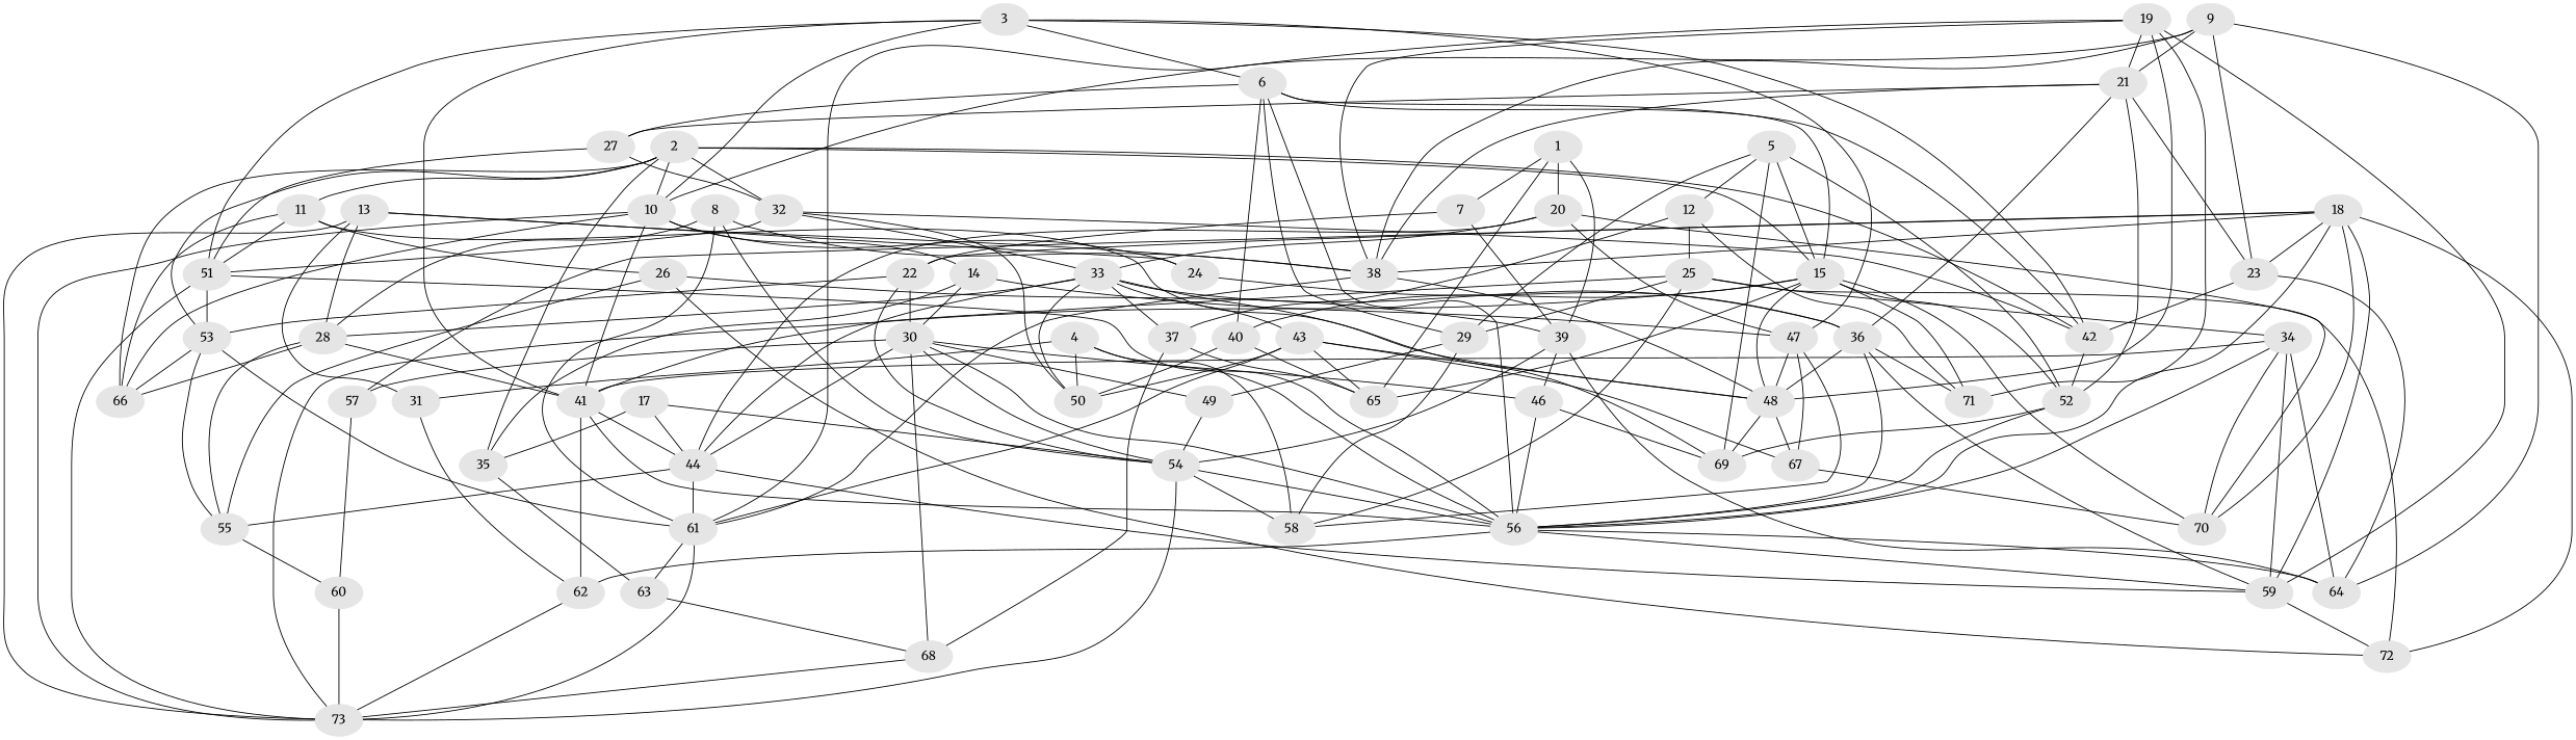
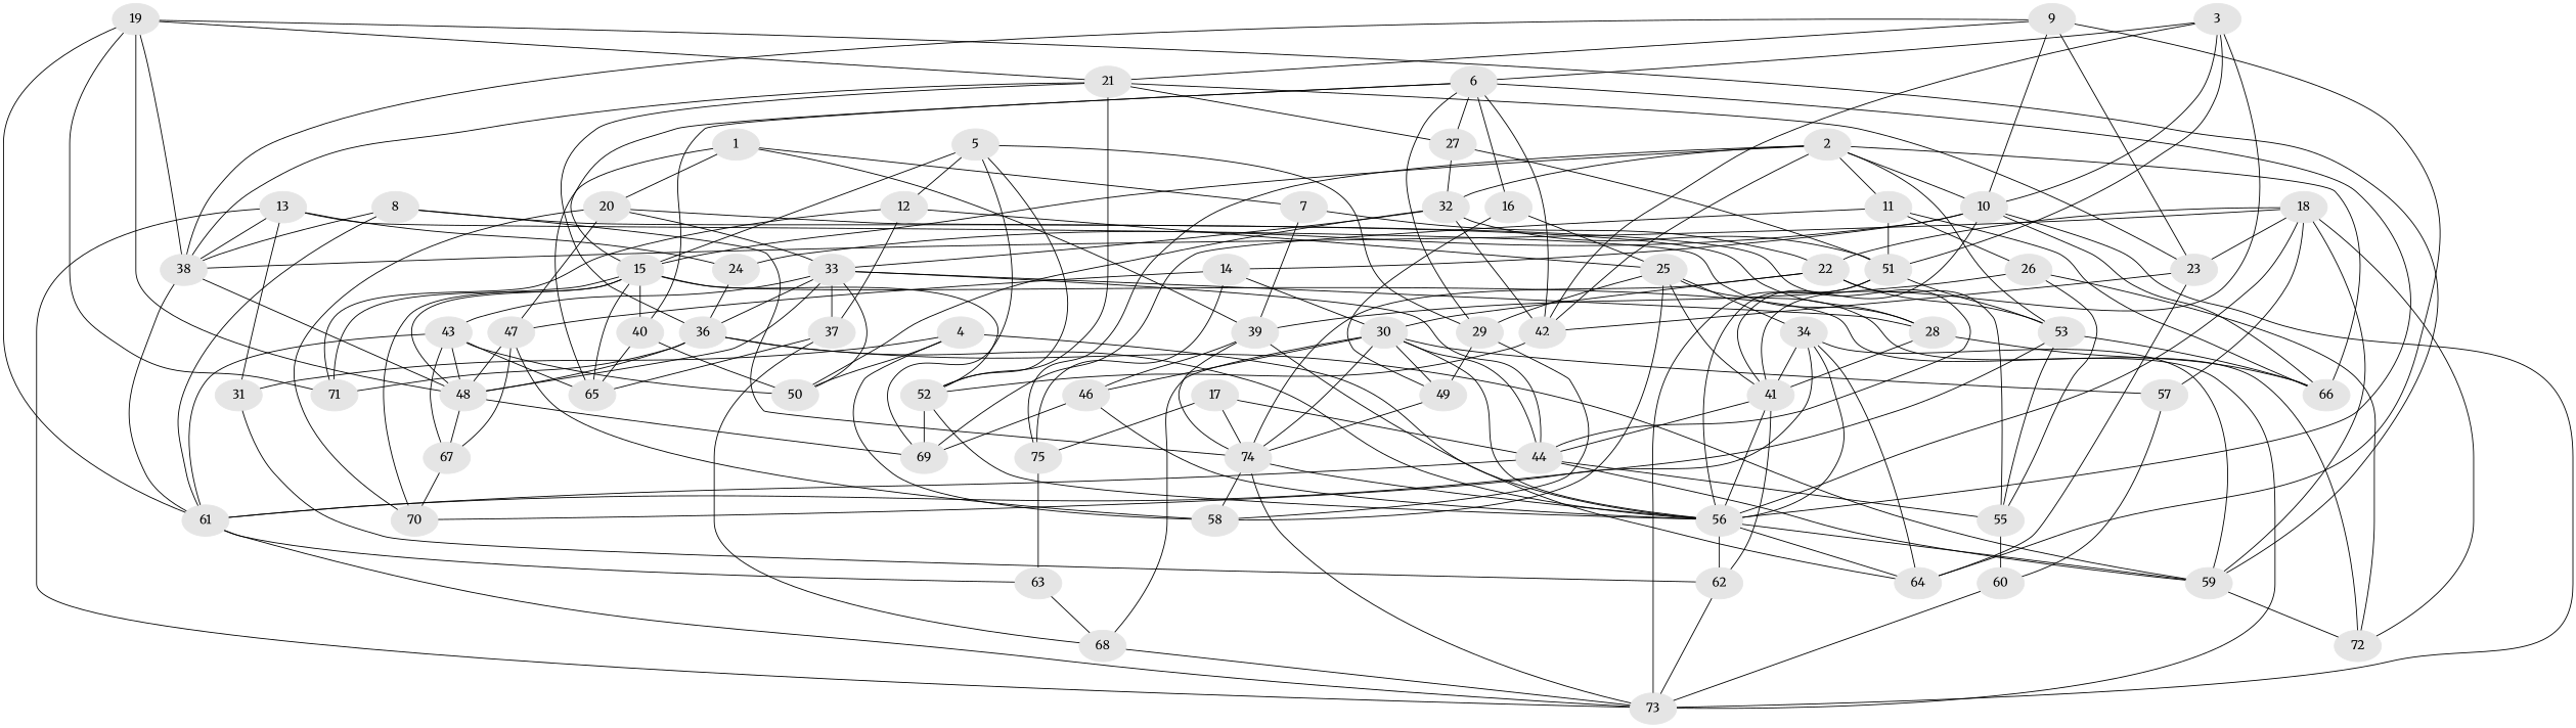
  graph {
    fontname=Merriweather
    node [color=gray90 fontname=Merriweather style=filled]
    edge [fontname=Merriweather weight=1.0]
    1
    7
    20
    39
    65
    22
    47
    70
    44
    33
    28
    66
    41
    55
-   54
+   54 [label=74]
    64
    46
    2
    10
    11
    15
    32
-   35
+   35 [label=75]
    42
    53
    14
    24
    73
    51
    69
    26
    52
    40
    71
    48
    50
    63
    61
    3
    6
    56
    29
+   16
    27
    62
    58
    67
    4
    31
    59
    5
    12
    25
    37
    49
    30
    8
    38
    9
    21
    23
    36
    72
    34
    68
    13
    57
    17
    18
    60
    19
    43
    1 -- 7
    1 -- 20 [weight=2.0]
    1 -- 39
    1 -- 65
    7 -- 39
    7 -- 22 [weight=2.0]
    20 -- 47
    20 -- 70
    20 -- 44
    20 -- 33
    39 -- 54
    39 -- 64
    39 -- 46
    22 -- 54
    22 -- 53
    22 -- 30
    47 -- 48 [weight=2.0]
    47 -- 58
    47 -- 67
    44 -- 55
    44 -- 61
    44 -- 59
    33 -- 44
    33 -- 28
    33 -- 48
    33 -- 50
    33 -- 37
    33 -- 36
    33 -- 43
    28 -- 66
    28 -- 41
-   28 -- 55
+   22 -- 55
    41 -- 44
    41 -- 56
    41 -- 62 [weight=2.0]
    55 -- 60
    54 -- 73
    54 -- 56
    54 -- 58
    46 -- 69
    46 -- 56
    2 -- 66
    2 -- 10
    2 -- 11
    2 -- 15
    2 -- 32
    2 -- 35
    2 -- 42
    2 -- 53
    10 -- 66
    10 -- 41
    10 -- 14
    10 -- 24
    10 -- 73
    11 -- 66
    11 -- 51
    11 -- 69
    11 -- 26
    15 -- 65
    15 -- 70
    15 -- 73
    15 -- 52
    15 -- 40
    15 -- 71 [weight=2.0]
    15 -- 48
    32 -- 33
    32 -- 42
    32 -- 51
    32 -- 50
    35 -- 63
    42 -- 52
    53 -- 66
    53 -- 55
    53 -- 61 [weight=2.0]
    14 -- 47
    14 -- 35
    14 -- 30
    24 -- 36
    51 -- 53
    51 -- 73
    51 -- 56
    26 -- 39
    26 -- 55
    26 -- 72
    52 -- 69
    52 -- 56
    40 -- 65
    40 -- 50
    48 -- 69
    48 -- 67
    63 -- 68
    61 -- 73
    61 -- 63
-   3 -- 47
    3 -- 41
    3 -- 10
    3 -- 42
    3 -- 51
    3 -- 6
    6 -- 15
    6 -- 42
    6 -- 40
    6 -- 56
    6 -- 29
+   6 -- 16
    6 -- 27
    56 -- 64
    56 -- 62
    56 -- 59
    29 -- 58
    29 -- 49
+   16 -- 25
+   16 -- 49
    27 -- 32
    27 -- 51
    62 -- 73
    67 -- 70
    4 -- 50
    4 -- 56
    4 -- 58
    4 -- 31
    31 -- 62
    59 -- 72
    5 -- 15
    5 -- 69
    5 -- 52
    5 -- 29
    5 -- 12
    12 -- 71
    12 -- 25
    12 -- 37
    25 -- 41
    25 -- 29
    25 -- 58
    25 -- 72
    25 -- 34
    37 -- 65
    37 -- 68 [weight=2.0]
    49 -- 54
    30 -- 44
    30 -- 54
    30 -- 46
    30 -- 56
    30 -- 49
    30 -- 68 [weight=2.0]
    30 -- 57
    8 -- 28
    8 -- 54
    8 -- 61
    8 -- 38
    38 -- 48
    38 -- 61
    9 -- 64
    9 -- 10
    9 -- 38
    9 -- 21
    9 -- 23
    21 -- 52
    21 -- 27
    21 -- 38
    21 -- 23
    21 -- 36
    23 -- 64
    23 -- 42
    36 -- 71
    36 -- 48
    36 -- 56
    36 -- 59
    34 -- 70
    34 -- 41
    34 -- 64
    34 -- 56
    34 -- 59
    68 -- 73
    13 -- 28
    13 -- 24
    13 -- 73
    13 -- 31
    13 -- 38
    57 -- 60
    17 -- 44
    17 -- 54
    17 -- 35
    18 -- 22
-   18 -- 70
    18 -- 56
    18 -- 59
    18 -- 38
    18 -- 23
    18 -- 72
    18 -- 57 [weight=2.0]
    60 -- 73
    19 -- 71 [weight=2.0]
    19 -- 48
    19 -- 61
    19 -- 59
    19 -- 38
    19 -- 21
    43 -- 65
    43 -- 48
    43 -- 50
    43 -- 61
    43 -- 67
  }
